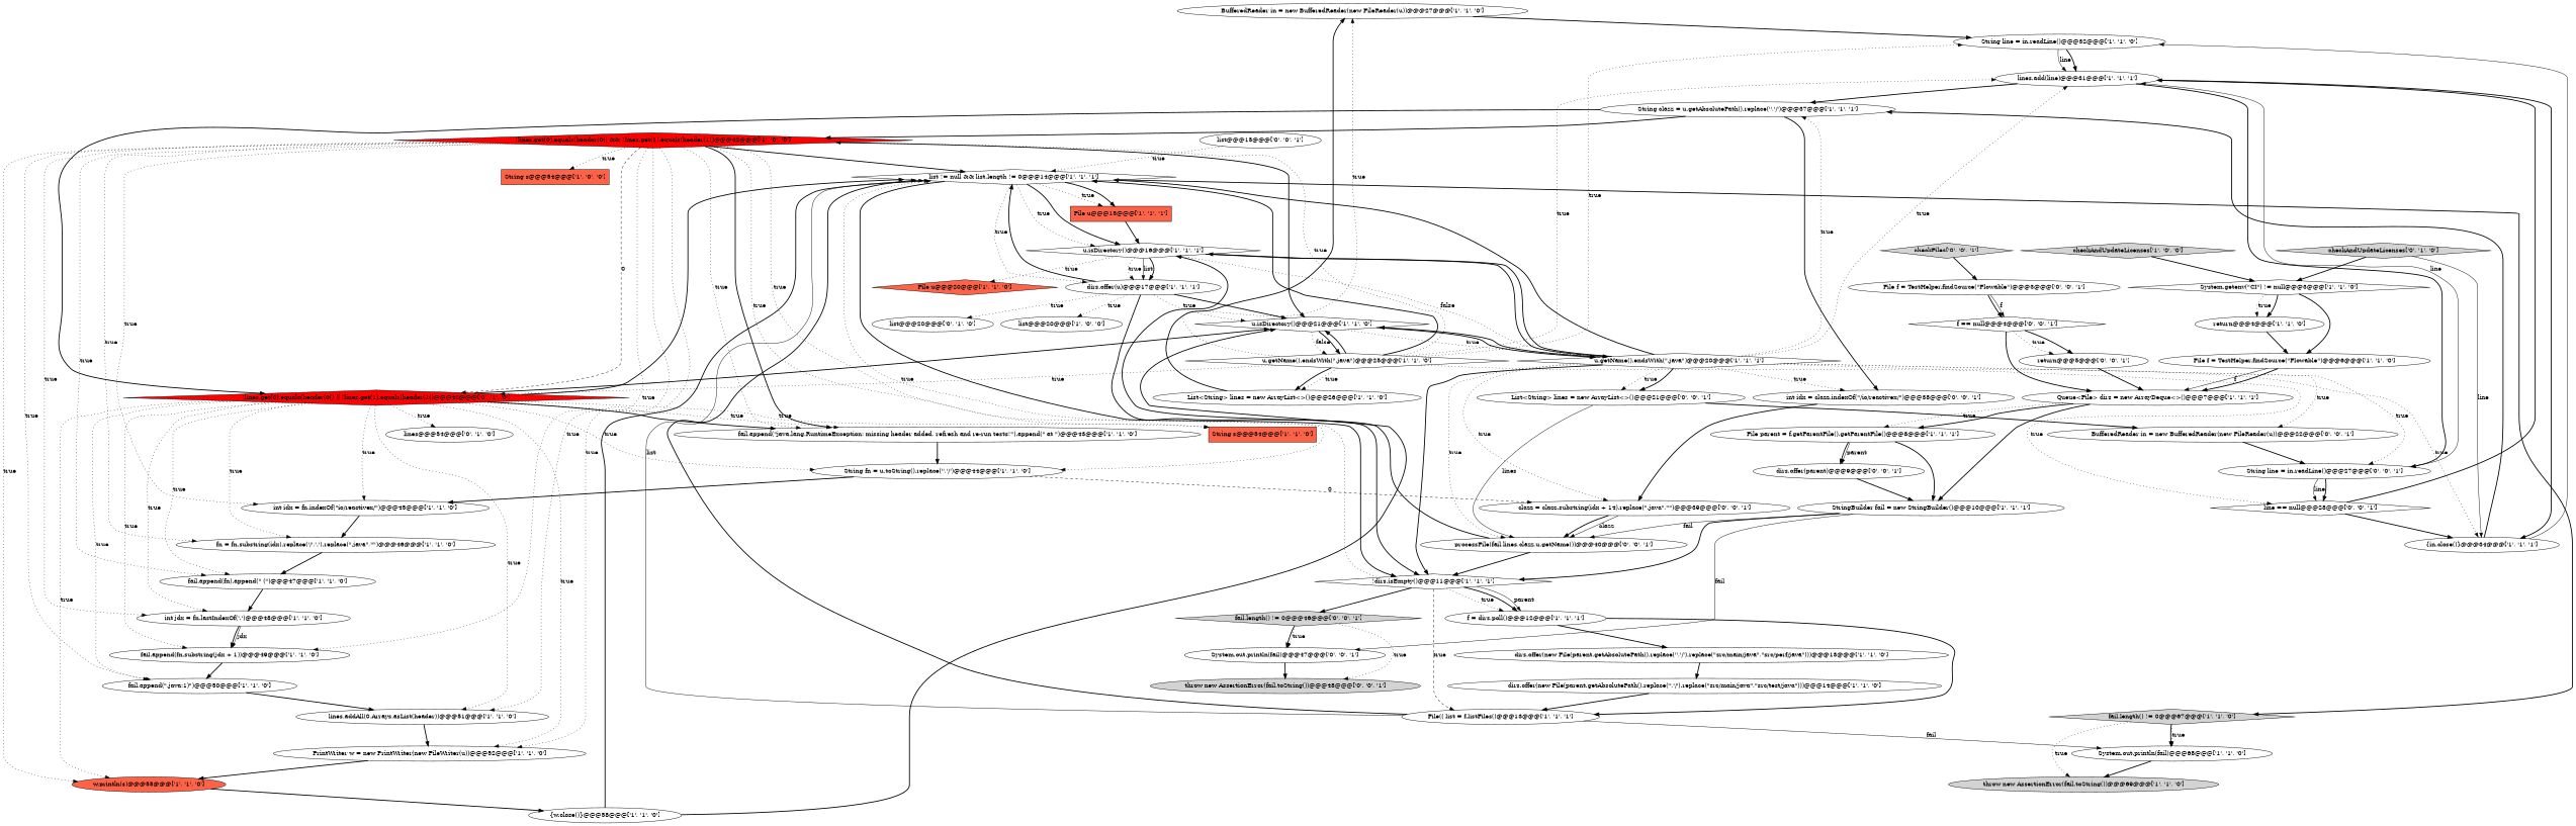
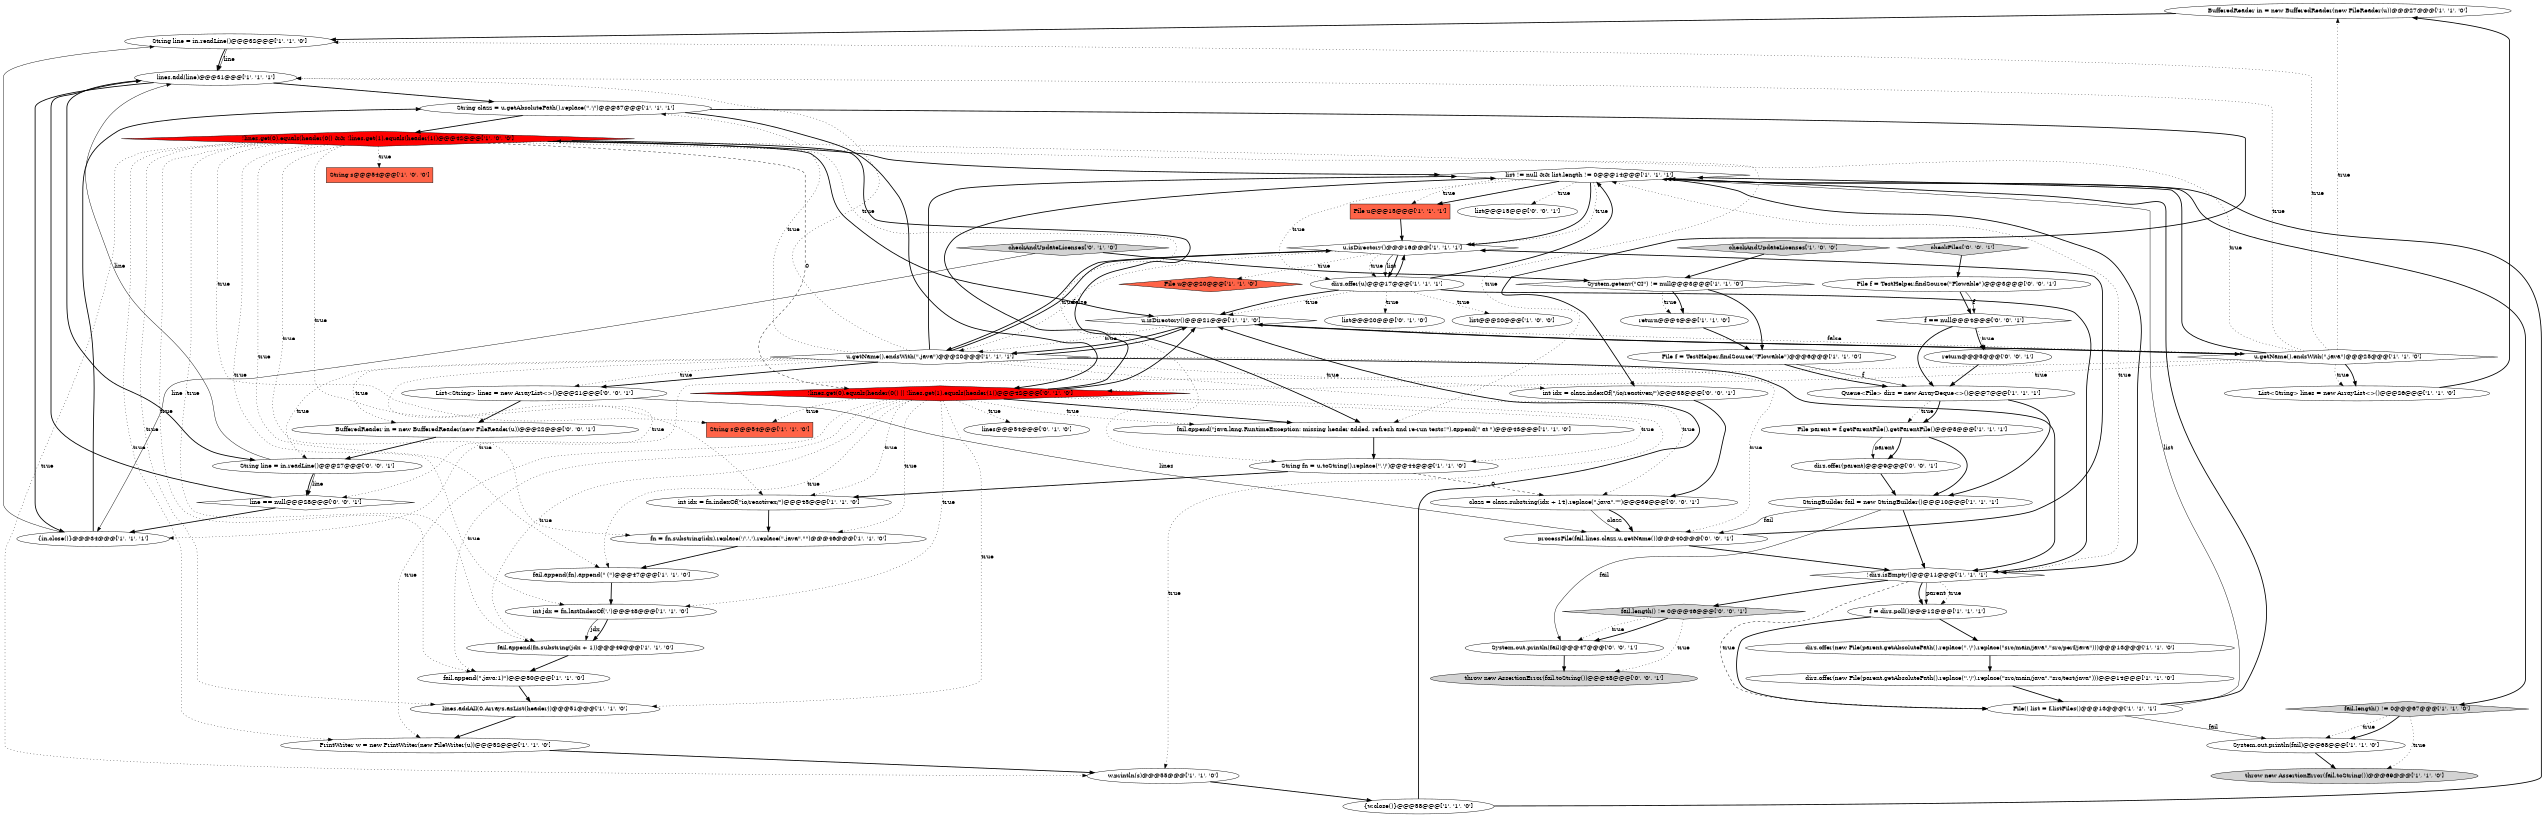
  digraph {
    node [fillcolor=white shape=ellipse style=filled]
    edge [style=bold]
    n1 [label="BufferedReader in = new BufferedReader(new FileReader(u))@@@27@@@['1', '1', '0']"]
    n2 [label="String line = in.readLine()@@@32@@@['1', '1', '0']"]
    n3 [label="lines.add(line)@@@31@@@['1', '1', '1']"]
    n4 [label="f = dirs.poll()@@@12@@@['1', '1', '1']"]
    n5 [label="File(( list = f.listFiles()@@@13@@@['1', '1', '1']"]
    n6 [label="dirs.offer(new File(parent.getAbsolutePath().replace('\','/').replace(\"src/main/java\",\"src/perf/java\")))@@@13@@@['1', '1', '0']"]
    n7 [label="list != null && list.length != 0@@@14@@@['1', '1', '1']" shape=diamond]
    n8 [label="System.out.println(fail)@@@68@@@['1', '1', '0']"]
    n9 [label="dirs.offer(new File(parent.getAbsolutePath().replace('\','/').replace(\"src/main/java\",\"src/test/java\")))@@@14@@@['1', '1', '0']"]
    n10 [label="fail.append(\".java:1)\")@@@50@@@['1', '1', '0']"]
    n11 [label="lines.addAll(0,Arrays.asList(header))@@@51@@@['1', '1', '0']"]
    n12 [label="PrintWriter w = new PrintWriter(new FileWriter(u))@@@52@@@['1', '1', '0']"]
    n13 [label="String clazz = u.getAbsolutePath().replace('\','/')@@@37@@@['1', '1', '1']"]
    n14 [fillcolor=red label="!lines.get(0).equals(header(0() && !lines.get(1).equals(header(1()@@@42@@@['1', '0', '0']" shape=diamond]
    n15 [fillcolor=red label="!lines.get(0).equals(header(0() || !lines.get(1).equals(header(1()@@@42@@@['0', '1', '0']" shape=diamond]
    n16 [label="int idx = clazz.indexOf(\"/io/reactivex/\")@@@38@@@['0', '0', '1']"]
    n17 [label="fail.append(fn).append(\" (\")@@@47@@@['1', '1', '0']"]
    n18 [label="int jdx = fn.lastIndexOf('.')@@@48@@@['1', '1', '0']"]
    n19 [label="fail.append(fn.substring(jdx + 1))@@@49@@@['1', '1', '0']"]
-   n20 [fillcolor=tomato label="w.println(s)@@@55@@@['1', '1', '0']"]
+   n20 [label="w.println(s)@@@55@@@['1', '1', '0']"]
    n21 [fillcolor=tomato label="String s@@@54@@@['1', '0', '0']" shape=box]
    n22 [label="String fn = u.toString().replace('\','/')@@@44@@@['1', '1', '0']"]
    n23 [label="u.isDirectory()@@@21@@@['1', '1', '0']" shape=diamond]
    n24 [label="fail.append(\"java.lang.RuntimeException: missing header added, refresh and re-run tests!\").append(\" at \")@@@43@@@['1', '1', '0']"]
    n25 [label="fn = fn.substring(idx).replace('/','.').replace(\".java\",\"\")@@@46@@@['1', '1', '0']"]
    n26 [fillcolor=tomato label="String s@@@54@@@['1', '1', '0']" shape=box]
    n27 [label="int idx = fn.indexOf(\"io/reactivex/\")@@@45@@@['1', '1', '0']"]
    n28 [label="lines@@@54@@@['0', '1', '0']"]
    n29 [label="clazz = clazz.substring(idx + 14).replace(\".java\",\"\")@@@39@@@['0', '0', '1']"]
    n30 [label="StringBuilder fail = new StringBuilder()@@@10@@@['1', '1', '1']"]
    n31 [label="!dirs.isEmpty()@@@11@@@['1', '1', '1']" shape=diamond]
    n32 [label="System.out.println(fail)@@@47@@@['0', '0', '1']"]
    n33 [label="processFile(fail,lines,clazz,u.getName())@@@40@@@['0', '0', '1']"]
    n34 [fillcolor=lightgray label="fail.length() != 0@@@46@@@['0', '0', '1']" shape=diamond]
    n35 [fillcolor=lightgray label="throw new AssertionError(fail.toString())@@@48@@@['0', '0', '1']"]
    n36 [label="u.isDirectory()@@@16@@@['1', '1', '1']" shape=diamond]
    n37 [label="return@@@4@@@['1', '1', '0']"]
    n38 [label="File f = TestHelper.findSource(\"Flowable\")@@@6@@@['1', '1', '0']"]
    n39 [label="Queue<File> dirs = new ArrayDeque<>()@@@7@@@['1', '1', '1']"]
    n40 [label="File parent = f.getParentFile().getParentFile()@@@8@@@['1', '1', '1']"]
    n41 [label="dirs.offer(parent)@@@9@@@['0', '0', '1']"]
    n42 [label="{in.close()}@@@34@@@['1', '1', '1']"]
    n43 [fillcolor=tomato label="File u@@@15@@@['1', '1', '1']" shape=box]
    n44 [fillcolor=lightgray label="fail.length() != 0@@@67@@@['1', '1', '0']" shape=diamond]
    n45 [label="list@@@15@@@['0', '0', '1']"]
    n46 [label="dirs.offer(u)@@@17@@@['1', '1', '1']"]
    n47 [label="u.getName().endsWith(\".java\")@@@20@@@['1', '1', '1']" shape=diamond]
    n48 [fillcolor=tomato label="File u@@@20@@@['1', '1', '0']" shape=diamond]
    n49 [fillcolor=lightgray label="throw new AssertionError(fail.toString())@@@69@@@['1', '1', '0']"]
    n50 [label="list@@@20@@@['0', '1', '0']"]
    n51 [label="list@@@20@@@['1', '0', '0']"]
    n52 [label="{w.close()}@@@58@@@['1', '1', '0']"]
    n53 [label="u.getName().endsWith(\".java\")@@@25@@@['1', '1', '0']" shape=diamond]
    n54 [label="line == null@@@28@@@['0', '0', '1']" shape=diamond]
    n55 [label="String line = in.readLine()@@@27@@@['0', '0', '1']"]
    n56 [label="List<String> lines = new ArrayList<>()@@@26@@@['1', '1', '0']"]
    n57 [label="File f = TestHelper.findSource(\"Flowable\")@@@3@@@['0', '0', '1']"]
    n58 [label="f == null@@@4@@@['0', '0', '1']" shape=diamond]
    n59 [label="return@@@5@@@['0', '0', '1']"]
    n60 [label="System.getenv(\"CI\") != null@@@3@@@['1', '1', '0']" shape=diamond]
    n61 [label="BufferedReader in = new BufferedReader(new FileReader(u))@@@22@@@['0', '0', '1']"]
    n62 [label="List<String> lines = new ArrayList<>()@@@21@@@['0', '0', '1']"]
    n63 [fillcolor=lightgray label="checkAndUpdateLicenses['1', '0', '0']" shape=diamond]
    n64 [fillcolor=lightgray label="checkFiles['0', '0', '1']" shape=diamond]
    n65 [fillcolor=lightgray label="checkAndUpdateLicenses['0', '1', '0']" shape=diamond]
    n1 -> n2
    n2 -> n3 [label=line style=solid]
    n2 -> n3
    n3 -> n13
    n3 -> n42
    n3 -> n55
    n4 -> n5
    n4 -> n6
    n5 -> n7 [label=list style=solid]
    n5 -> n7
    n5 -> n8 [label=fail style=solid]
    n6 -> n9
    n7 -> n31
    n7 -> n36
    n7 -> n36 [label=true style=dotted]
    n7 -> n43 [label=true style=dotted]
    n7 -> n43
    n7 -> n44
-   n45 -> n7 [label=true style=dotted]
+   n7 -> n45 [label=true style=dotted]
    n7 -> n46 [label=true style=dotted]
    n8 -> n49
    n9 -> n5
    n10 -> n11
    n11 -> n12
    n12 -> n20
    n13 -> n14
    n13 -> n15
    n13 -> n16
    n14 -> n7
    n14 -> n10 [label=true style=dotted]
    n14 -> n11 [label=true style=dotted]
    n14 -> n12 [label=true style=dotted]
    n14 -> n15 [label=0 style=dashed]
    n14 -> n17 [label=true style=dotted]
    n14 -> n18 [label=true style=dotted]
    n14 -> n19 [label=true style=dotted]
    n14 -> n20 [label=true style=dotted]
    n14 -> n21 [label=true style=dotted]
    n14 -> n22 [label=true style=dotted]
    n14 -> n23
    n14 -> n24
    n14 -> n24 [label=true style=dotted]
    n14 -> n25 [label=true style=dotted]
    n14 -> n26 [label=true style=dotted]
    n14 -> n27 [label=true style=dotted]
    n15 -> n7
    n15 -> n10 [label=true style=dotted]
    n15 -> n11 [label=true style=dotted]
    n15 -> n12 [label=true style=dotted]
    n15 -> n17 [label=true style=dotted]
    n15 -> n18 [label=true style=dotted]
    n15 -> n19 [label=true style=dotted]
    n15 -> n20 [label=true style=dotted]
    n15 -> n22 [label=true style=dotted]
    n15 -> n23
    n15 -> n24 [label=true style=dotted]
    n15 -> n24
    n15 -> n25 [label=true style=dotted]
    n15 -> n26 [label=true style=dotted]
    n15 -> n27 [label=true style=dotted]
    n15 -> n28 [label=true style=dotted]
    n16 -> n29
    n17 -> n18
    n18 -> n19 [label=jdx style=solid]
    n18 -> n19
    n19 -> n10
    n20 -> n52
    n22 -> n27
    n22 -> n29 [label=0 style=dashed]
    n23 -> n47 [label=true style=dotted]
    n23 -> n47
    n23 -> n53
    n23 -> n53 [label=false style=dotted]
    n24 -> n22
    n25 -> n17
    n27 -> n25
    n29 -> n33 [label=clazz style=solid]
    n29 -> n33
    n30 -> n31
    n30 -> n32 [label=fail style=solid]
    n30 -> n33 [label=fail style=solid]
    n31 -> n4 [label=true style=dotted]
    n31 -> n4
    n31 -> n4 [label=parent style=solid]
    n31 -> n5 [label=true style=dashed]
    n31 -> n7 [label=true style=dotted]
    n31 -> n34
    n32 -> n35
    n33 -> n31
    n33 -> n36
    n34 -> n32 [label=true style=dotted]
    n34 -> n32
    n34 -> n35 [label=true style=dotted]
    n36 -> n46 [label=list style=solid]
    n36 -> n46
    n36 -> n46 [label=true style=dotted]
    n36 -> n47
    n36 -> n47 [label=false style=dotted]
    n36 -> n48 [label=true style=dotted]
    n37 -> n38
    n38 -> n39 [label=f style=solid]
    n38 -> n39
    n39 -> n30
    n39 -> n40 [label=true style=dotted]
    n39 -> n40
    n40 -> n30
    n40 -> n41
    n40 -> n41 [label=parent style=solid]
    n41 -> n30
    n42 -> n2 [style=solid]
    n42 -> n13
    n43 -> n36
    n44 -> n8 [label=true style=dotted]
    n44 -> n8
    n44 -> n49 [label=true style=dotted]
    n46 -> n7
    n46 -> n23 [label=true style=dotted]
    n46 -> n23
    n46 -> n31
+   n46 -> n36
    n46 -> n50 [label=true style=dotted]
    n46 -> n51 [label=true style=dotted]
    n47 -> n3 [label=true style=dotted]
    n47 -> n7
    n47 -> n13 [label=true style=dotted]
    n47 -> n16 [label=true style=dotted]
    n47 -> n23
    n47 -> n29 [label=true style=dotted]
    n47 -> n31
    n47 -> n33 [label=true style=dotted]
    n47 -> n36
    n47 -> n54 [label=true style=dotted]
    n47 -> n55 [label=true style=dotted]
    n47 -> n61 [label=true style=dotted]
    n47 -> n62 [label=true style=dotted]
    n47 -> n62
    n52 -> n7
    n52 -> n23
    n53 -> n1 [label=true style=dotted]
    n53 -> n2 [label=true style=dotted]
    n53 -> n3 [label=true style=dotted]
    n53 -> n7
    n53 -> n14 [label=true style=dotted]
    n53 -> n15 [label=true style=dotted]
    n53 -> n23
    n53 -> n42 [label=true style=dotted]
    n53 -> n56
    n53 -> n56 [label=true style=dotted]
    n54 -> n3
    n54 -> n42
    n55 -> n3 [label=line style=solid]
    n55 -> n54 [label=line style=solid]
    n55 -> n54
    n56 -> n1
    n57 -> n58
    n57 -> n58 [label=f style=solid]
    n58 -> n39
    n58 -> n59
    n58 -> n59 [label=true style=dotted]
    n59 -> n39
    n60 -> n37
    n60 -> n37 [label=true style=dotted]
    n60 -> n38
    n61 -> n55
    n62 -> n33 [label=lines style=solid]
    n62 -> n61
    n63 -> n60
    n64 -> n57
    n65 -> n42 [label=line style=solid]
    n65 -> n60
  }
